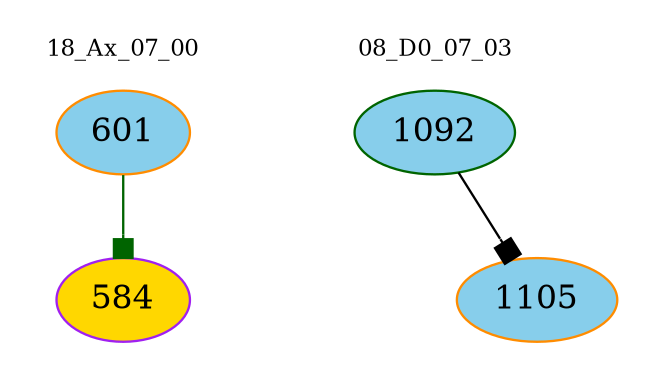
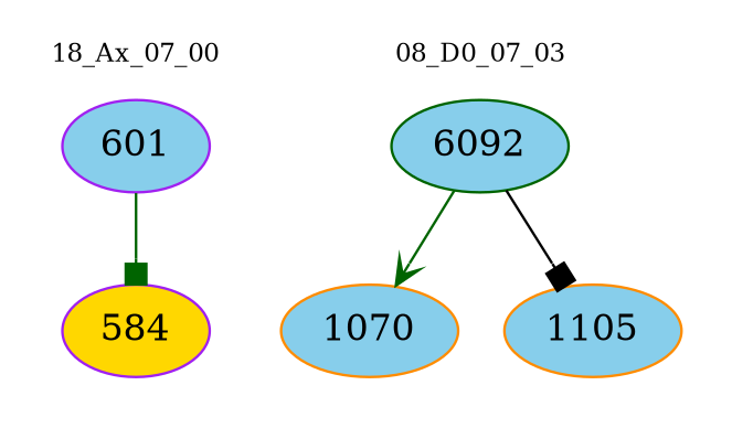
  digraph {
    node [color=purple fillcolor=skyblue style=filled]
    edge [arrowhead=box color=darkgreen]
-   n1 [color=darkorange label=601]
+   n1 [label=601]
    n2 [fillcolor=gold label=584]
-   n3 [color=darkgreen label=1092]
+   n3 [color=darkgreen label=6092]
+   n4 [color=darkorange label=1070]
    n5 [color=darkorange label=1105]
    subgraph cluster_1 {
      color=white
      fontsize=10
      label="18_Ax_07_00"
      n1
      n2
    }
    subgraph cluster_2 {
      color=white
      fontsize=10
      label="08_D0_07_03"
      n3
+     n4
      n5
    }
    n1 -> n2
+   n3 -> n4 [arrowhead=vee]
    n3 -> n5 [color=black]
  }
